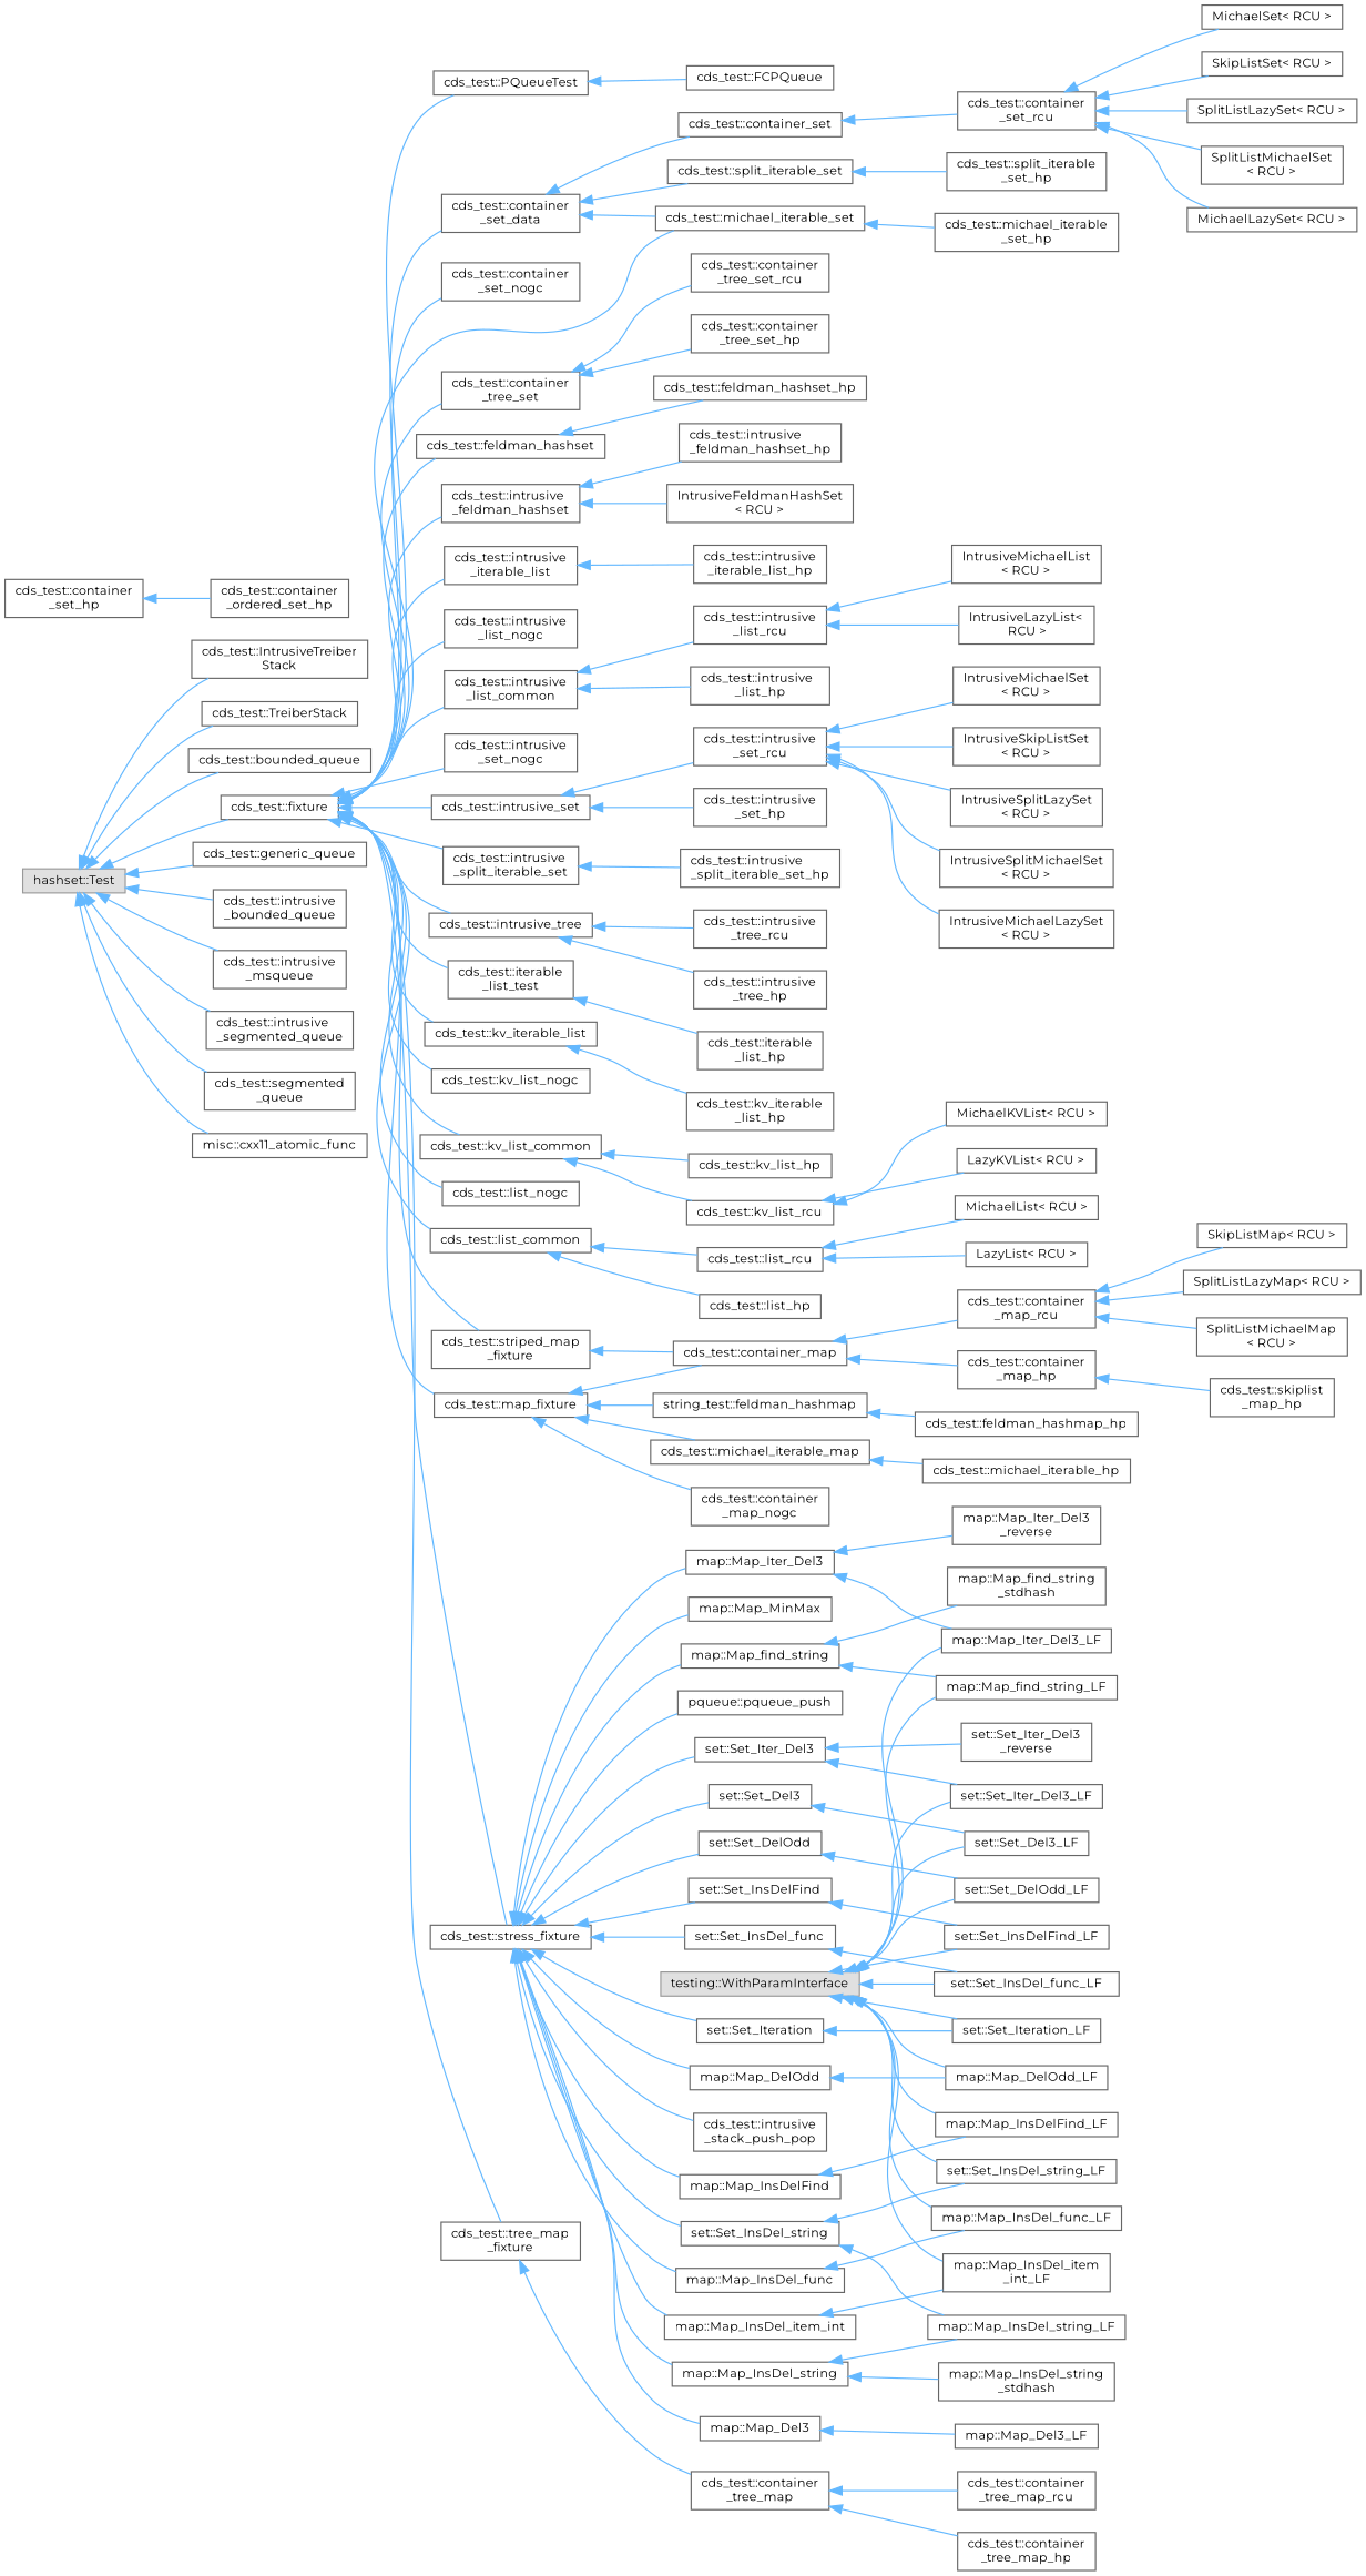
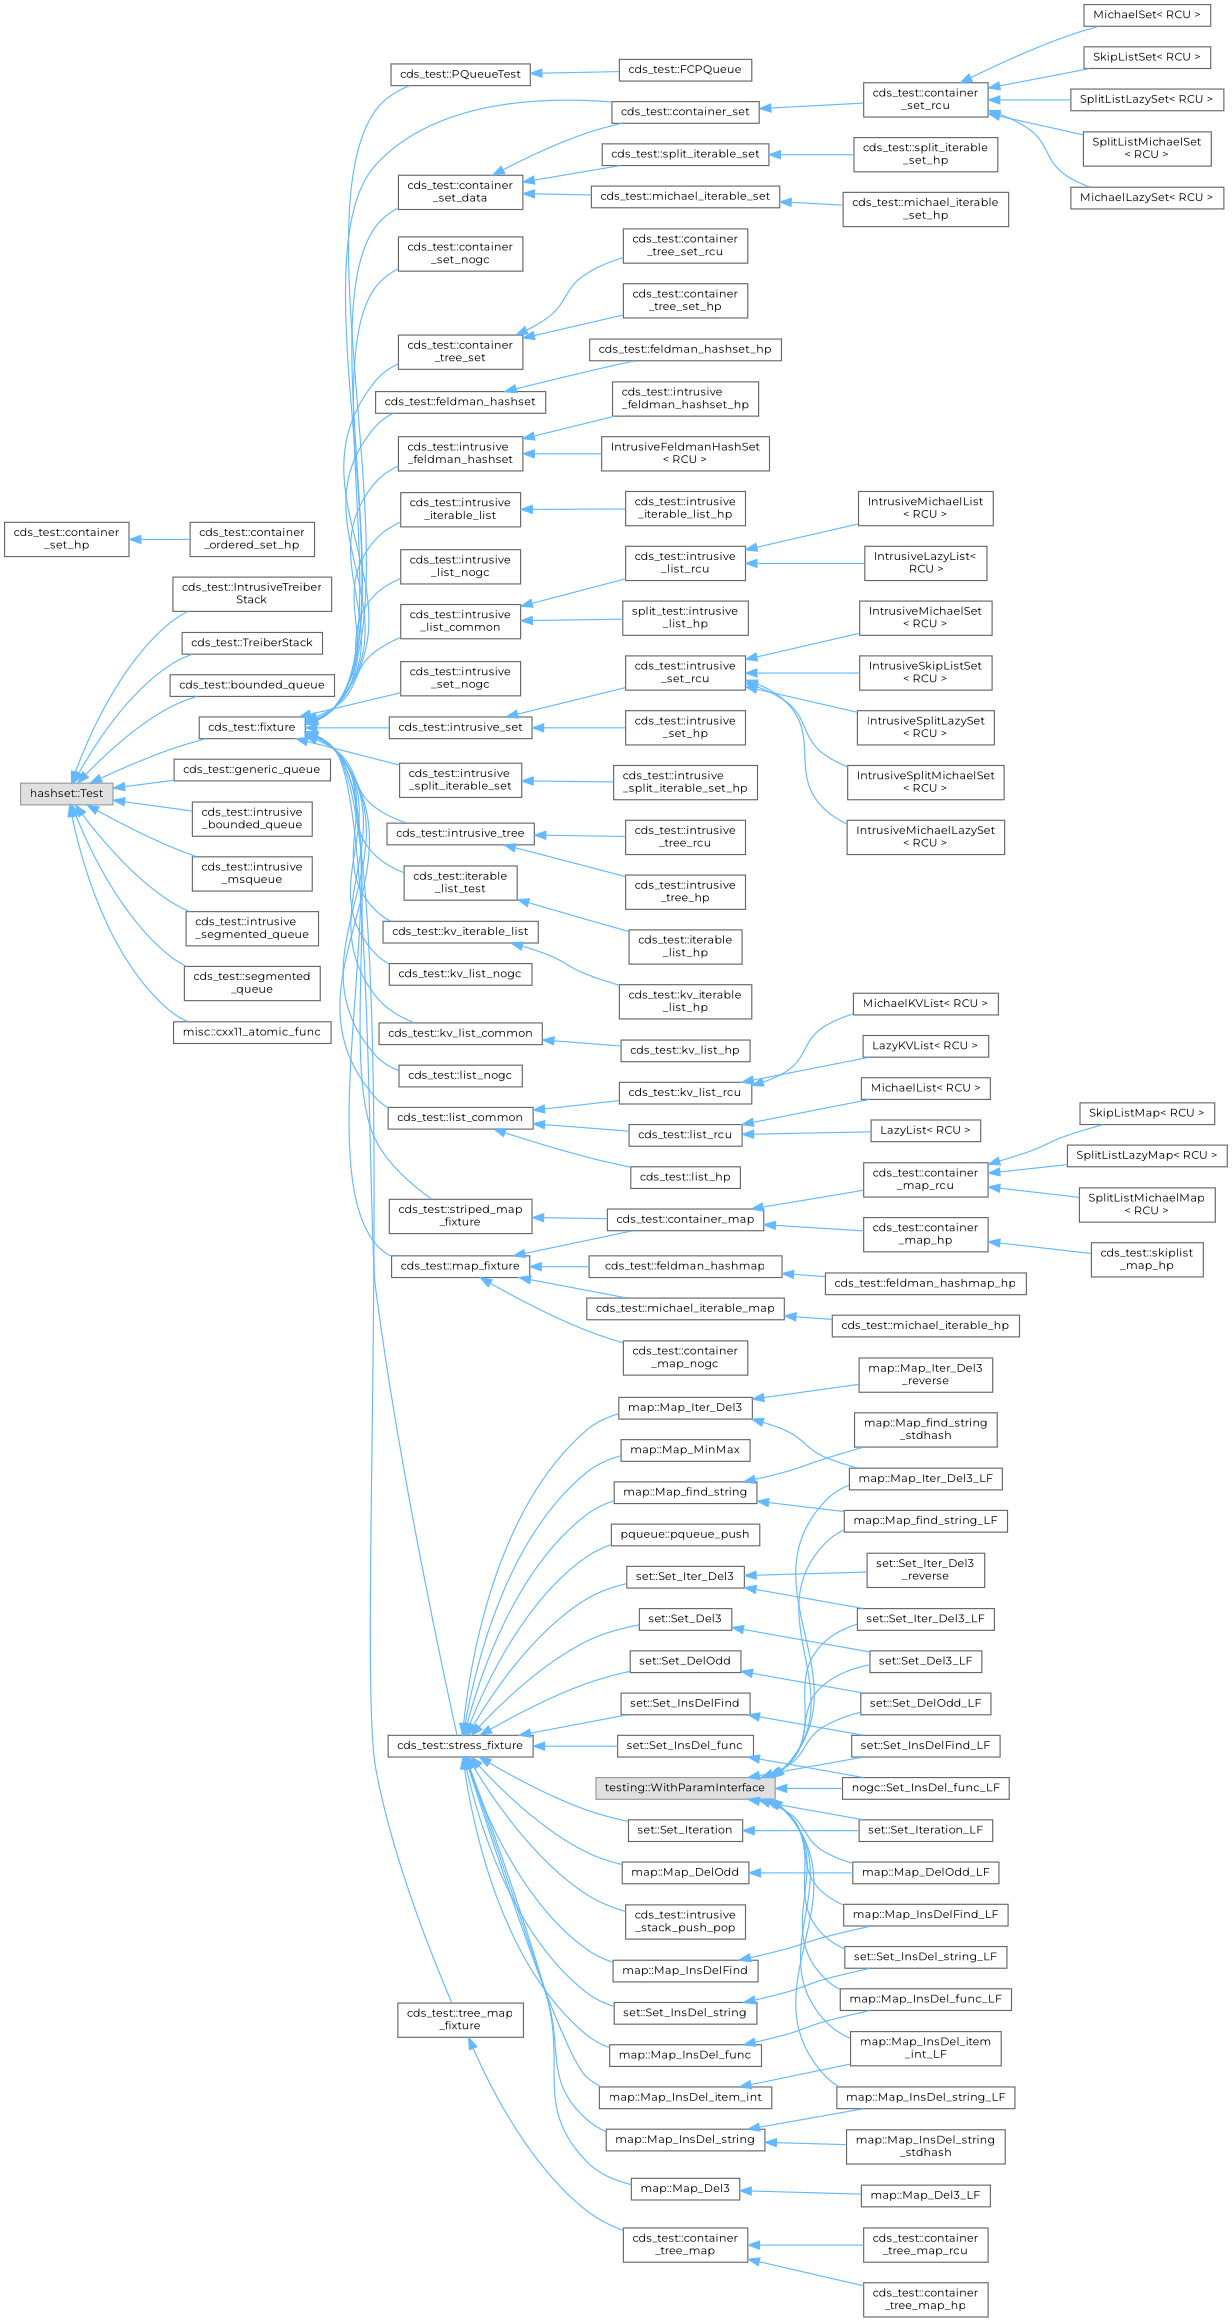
  digraph {
    fontname=Montserrat
    rankdir=LR
    node [color=grey40 fillcolor=white fontname=Montserrat fontsize=10 shape=box style=filled]
    edge [color=steelblue1 dir=back fontname=Montserrat fontsize=10 labelfontname=Helvetica labelfontsize=10 style=solid]
    n1 [color=grey60 fillcolor="#E0E0E0" height=0.2 label="hashset::Test" width=0.4]
    n2 [height=0.2 label="cds_test::IntrusiveTreiber\lStack" width=0.4]
    n3 [height=0.2 label="cds_test::TreiberStack" width=0.4]
    n4 [height=0.2 label="cds_test::bounded_queue" width=0.4]
    n5 [height=0.2 label="cds_test::fixture" width=0.4]
    n6 [height=0.2 label="cds_test::generic_queue" width=0.4]
    n7 [height=0.2 label="cds_test::intrusive\l_bounded_queue" width=0.4]
    n8 [height=0.2 label="cds_test::intrusive\l_msqueue" width=0.4]
    n9 [height=0.2 label="cds_test::intrusive\l_segmented_queue" width=0.4]
    n10 [height=0.2 label="cds_test::segmented\l_queue" width=0.4]
    n11 [height=0.2 label="misc::cxx11_atomic_func" width=0.4]
    n12 [height=0.2 label="cds_test::PQueueTest" width=0.4]
    n13 [height=0.2 label="cds_test::container_set" width=0.4]
    n14 [height=0.2 label="cds_test::container\l_set_data" width=0.4]
    n15 [height=0.2 label="cds_test::container\l_set_nogc" width=0.4]
    n16 [height=0.2 label="cds_test::container\l_tree_set" width=0.4]
    n17 [height=0.2 label="cds_test::feldman_hashset" width=0.4]
    n18 [height=0.2 label="cds_test::intrusive\l_feldman_hashset" width=0.4]
    n19 [height=0.2 label="cds_test::intrusive\l_iterable_list" width=0.4]
    n20 [height=0.2 label="cds_test::intrusive\l_list_common" width=0.4]
    n21 [height=0.2 label="cds_test::intrusive\l_list_nogc" width=0.4]
    n22 [height=0.2 label="cds_test::intrusive_set" width=0.4]
    n23 [height=0.2 label="cds_test::intrusive\l_set_nogc" width=0.4]
    n24 [height=0.2 label="cds_test::intrusive\l_split_iterable_set" width=0.4]
    n25 [height=0.2 label="cds_test::intrusive_tree" width=0.4]
    n26 [height=0.2 label="cds_test::iterable\l_list_test" width=0.4]
    n27 [height=0.2 label="cds_test::kv_iterable_list" width=0.4]
    n28 [height=0.2 label="cds_test::kv_list_common" width=0.4]
    n29 [height=0.2 label="cds_test::kv_list_nogc" width=0.4]
    n30 [height=0.2 label="cds_test::list_common" width=0.4]
    n31 [height=0.2 label="cds_test::list_nogc" width=0.4]
    n32 [height=0.2 label="cds_test::map_fixture" width=0.4]
    n33 [height=0.2 label="cds_test::stress_fixture" width=0.4]
    n34 [height=0.2 label="cds_test::striped_map\l_fixture" width=0.4]
    n35 [height=0.2 label="cds_test::tree_map\l_fixture" width=0.4]
    n36 [height=0.2 label="cds_test::FCPQueue" width=0.4]
    n37 [height=0.2 label="cds_test::container\l_set_rcu" width=0.4]
    n38 [height=0.2 label="cds_test::michael_iterable_set" width=0.4]
    n39 [height=0.2 label="cds_test::split_iterable_set" width=0.4]
    n40 [height=0.2 label="cds_test::container\l_tree_set_hp" width=0.4]
    n41 [height=0.2 label="cds_test::container\l_tree_set_rcu" width=0.4]
    n42 [height=0.2 label="cds_test::feldman_hashset_hp" width=0.4]
    n43 [height=0.2 label="IntrusiveFeldmanHashSet\l\< RCU \>" width=0.4]
    n44 [height=0.2 label="cds_test::intrusive\l_feldman_hashset_hp" width=0.4]
    n45 [height=0.2 label="cds_test::intrusive\l_iterable_list_hp" width=0.4]
-   n46 [height=0.2 label="cds_test::intrusive\l_list_hp" width=0.4]
+   n46 [height=0.2 label="split_test::intrusive\l_list_hp" width=0.4]
    n47 [height=0.2 label="cds_test::intrusive\l_list_rcu" width=0.4]
    n48 [height=0.2 label="cds_test::intrusive\l_set_hp" width=0.4]
    n49 [height=0.2 label="cds_test::intrusive\l_set_rcu" width=0.4]
    n50 [height=0.2 label="cds_test::intrusive\l_split_iterable_set_hp" width=0.4]
    n51 [height=0.2 label="cds_test::intrusive\l_tree_hp" width=0.4]
    n52 [height=0.2 label="cds_test::intrusive\l_tree_rcu" width=0.4]
    n53 [height=0.2 label="cds_test::iterable\l_list_hp" width=0.4]
    n54 [height=0.2 label="cds_test::kv_iterable\l_list_hp" width=0.4]
    n55 [height=0.2 label="cds_test::kv_list_hp" width=0.4]
    n56 [height=0.2 label="cds_test::kv_list_rcu" width=0.4]
    n57 [height=0.2 label="cds_test::list_hp" width=0.4]
    n58 [height=0.2 label="cds_test::list_rcu" width=0.4]
    n59 [height=0.2 label="cds_test::container_map" width=0.4]
    n60 [height=0.2 label="cds_test::container\l_map_nogc" width=0.4]
-   n61 [height=0.2 label="string_test::feldman_hashmap" width=0.4]
+   n61 [height=0.2 label="cds_test::feldman_hashmap" width=0.4]
    n62 [height=0.2 label="cds_test::michael_iterable_map" width=0.4]
    n63 [height=0.2 label="cds_test::intrusive\l_stack_push_pop" width=0.4]
    n64 [height=0.2 label="map::Map_Del3" width=0.4]
    n65 [height=0.2 label="map::Map_DelOdd" width=0.4]
    n66 [height=0.2 label="map::Map_InsDelFind" width=0.4]
    n67 [height=0.2 label="map::Map_InsDel_func" width=0.4]
    n68 [height=0.2 label="map::Map_InsDel_item_int" width=0.4]
    n69 [height=0.2 label="map::Map_InsDel_string" width=0.4]
    n70 [height=0.2 label="map::Map_Iter_Del3" width=0.4]
    n71 [height=0.2 label="map::Map_MinMax" width=0.4]
    n72 [height=0.2 label="map::Map_find_string" width=0.4]
    n73 [height=0.2 label="pqueue::pqueue_push" width=0.4]
    n74 [height=0.2 label="set::Set_Del3" width=0.4]
    n75 [height=0.2 label="set::Set_DelOdd" width=0.4]
    n76 [height=0.2 label="set::Set_InsDelFind" width=0.4]
    n77 [height=0.2 label="set::Set_InsDel_func" width=0.4]
    n78 [height=0.2 label="set::Set_InsDel_string" width=0.4]
    n79 [height=0.2 label="set::Set_Iter_Del3" width=0.4]
    n80 [height=0.2 label="set::Set_Iteration" width=0.4]
    n81 [height=0.2 label="cds_test::container\l_tree_map" width=0.4]
    n82 [height=0.2 label="cds_test::container\l_set_hp" width=0.4]
    n83 [height=0.2 label="cds_test::container\l_ordered_set_hp" width=0.4]
    n84 [height=0.2 label="MichaelLazySet\< RCU \>" width=0.4]
    n85 [height=0.2 label="MichaelSet\< RCU \>" width=0.4]
    n86 [height=0.2 label="SkipListSet\< RCU \>" width=0.4]
    n87 [height=0.2 label="SplitListLazySet\< RCU \>" width=0.4]
    n88 [height=0.2 label="SplitListMichaelSet\l\< RCU \>" width=0.4]
    n89 [height=0.2 label="cds_test::michael_iterable\l_set_hp" width=0.4]
    n90 [height=0.2 label="cds_test::split_iterable\l_set_hp" width=0.4]
    n91 [height=0.2 label="IntrusiveLazyList\<\l RCU \>" width=0.4]
    n92 [height=0.2 label="IntrusiveMichaelList\l\< RCU \>" width=0.4]
    n93 [height=0.2 label="IntrusiveMichaelLazySet\l\< RCU \>" width=0.4]
    n94 [height=0.2 label="IntrusiveMichaelSet\l\< RCU \>" width=0.4]
    n95 [height=0.2 label="IntrusiveSkipListSet\l\< RCU \>" width=0.4]
    n96 [height=0.2 label="IntrusiveSplitLazySet\l\< RCU \>" width=0.4]
    n97 [height=0.2 label="IntrusiveSplitMichaelSet\l\< RCU \>" width=0.4]
    n98 [height=0.2 label="LazyKVList\< RCU \>" width=0.4]
    n99 [height=0.2 label="MichaelKVList\< RCU \>" width=0.4]
    n100 [height=0.2 label="LazyList\< RCU \>" width=0.4]
    n101 [height=0.2 label="MichaelList\< RCU \>" width=0.4]
    n102 [height=0.2 label="cds_test::container\l_map_hp" width=0.4]
    n103 [height=0.2 label="cds_test::container\l_map_rcu" width=0.4]
    n104 [height=0.2 label="cds_test::feldman_hashmap_hp" width=0.4]
    n105 [height=0.2 label="cds_test::michael_iterable_hp" width=0.4]
    n106 [height=0.2 label="cds_test::skiplist\l_map_hp" width=0.4]
    n107 [height=0.2 label="SkipListMap\< RCU \>" width=0.4]
    n108 [height=0.2 label="SplitListLazyMap\< RCU \>" width=0.4]
    n109 [height=0.2 label="SplitListMichaelMap\l\< RCU \>" width=0.4]
    n110 [height=0.2 label="map::Map_Del3_LF" width=0.4]
    n111 [height=0.2 label="map::Map_DelOdd_LF" width=0.4]
    n112 [height=0.2 label="map::Map_InsDelFind_LF" width=0.4]
    n113 [height=0.2 label="map::Map_InsDel_func_LF" width=0.4]
    n114 [height=0.2 label="map::Map_InsDel_item\l_int_LF" width=0.4]
    n115 [height=0.2 label="map::Map_InsDel_string_LF" width=0.4]
    n116 [height=0.2 label="map::Map_InsDel_string\l_stdhash" width=0.4]
    n117 [height=0.2 label="map::Map_Iter_Del3_LF" width=0.4]
    n118 [height=0.2 label="map::Map_Iter_Del3\l_reverse" width=0.4]
    n119 [height=0.2 label="map::Map_find_string_LF" width=0.4]
    n120 [height=0.2 label="map::Map_find_string\l_stdhash" width=0.4]
    n121 [height=0.2 label="set::Set_Del3_LF" width=0.4]
    n122 [height=0.2 label="set::Set_DelOdd_LF" width=0.4]
    n123 [height=0.2 label="set::Set_InsDelFind_LF" width=0.4]
-   n124 [height=0.2 label="set::Set_InsDel_func_LF" width=0.4]
+   n124 [height=0.2 label="nogc::Set_InsDel_func_LF" width=0.4]
    n125 [height=0.2 label="set::Set_InsDel_string_LF" width=0.4]
    n126 [height=0.2 label="set::Set_Iter_Del3_LF" width=0.4]
    n127 [height=0.2 label="set::Set_Iter_Del3\l_reverse" width=0.4]
    n128 [height=0.2 label="set::Set_Iteration_LF" width=0.4]
    n129 [height=0.2 label="cds_test::container\l_tree_map_hp" width=0.4]
    n130 [height=0.2 label="cds_test::container\l_tree_map_rcu" width=0.4]
    n131 [color=grey60 fillcolor="#E0E0E0" height=0.2 label="testing::WithParamInterface" width=0.4]
    n1 -> n2
    n1 -> n3
    n1 -> n4
    n1 -> n5
    n1 -> n6
    n1 -> n7
    n1 -> n8
    n1 -> n9
    n1 -> n10
    n1 -> n11
    n5 -> n12
-   n5 -> n38
+   n5 -> n13
    n5 -> n14
    n5 -> n15
    n5 -> n16
    n5 -> n17
    n5 -> n18
    n5 -> n19
    n5 -> n20
    n5 -> n21
    n5 -> n22
    n5 -> n23
    n5 -> n24
    n5 -> n25
    n5 -> n26
    n5 -> n27
    n5 -> n28
    n5 -> n29
    n5 -> n30
    n5 -> n31
    n5 -> n32
    n5 -> n33
    n5 -> n34
    n5 -> n35
    n12 -> n36
    n13 -> n37
    n14 -> n13
    n14 -> n38
    n14 -> n39
    n16 -> n40
    n16 -> n41
    n17 -> n42
    n18 -> n43
    n18 -> n44
    n19 -> n45
    n20 -> n46
    n20 -> n47
    n22 -> n48
    n22 -> n49
    n24 -> n50
    n25 -> n51
    n25 -> n52
    n26 -> n53
    n27 -> n54
    n28 -> n55
-   n28 -> n56
+   n30 -> n56
    n30 -> n57
    n30 -> n58
    n32 -> n59
    n32 -> n60
    n32 -> n61
    n32 -> n62
    n33 -> n63
    n33 -> n64
    n33 -> n65
    n33 -> n66
    n33 -> n67
    n33 -> n68
    n33 -> n69
    n33 -> n70
    n33 -> n71
    n33 -> n72
    n33 -> n73
    n33 -> n74
    n33 -> n75
    n33 -> n76
    n33 -> n77
    n33 -> n78
    n33 -> n79
    n33 -> n80
    n34 -> n59
    n35 -> n81
    n37 -> n84
    n37 -> n85
    n37 -> n86
    n37 -> n87
    n37 -> n88
    n38 -> n89
    n39 -> n90
    n47 -> n91
    n47 -> n92
    n49 -> n93
    n49 -> n94
    n49 -> n95
    n49 -> n96
    n49 -> n97
    n56 -> n98
    n56 -> n99
    n58 -> n100
    n58 -> n101
    n59 -> n102
    n59 -> n103
    n61 -> n104
    n62 -> n105
    n64 -> n110
    n65 -> n111
    n66 -> n112
    n67 -> n113
    n68 -> n114
    n69 -> n115
    n69 -> n116
    n70 -> n117
    n70 -> n118
    n72 -> n119
    n72 -> n120
    n74 -> n121
    n75 -> n122
    n76 -> n123
    n77 -> n124
    n78 -> n125
    n79 -> n126
    n79 -> n127
    n80 -> n128
    n81 -> n129
    n81 -> n130
    n82 -> n83
    n102 -> n106
    n103 -> n107
    n103 -> n108
    n103 -> n109
    n131 -> n111
    n131 -> n112
    n131 -> n113
    n131 -> n114
-   n78 -> n115
+   n131 -> n115
    n131 -> n117
    n131 -> n119
    n131 -> n121
    n131 -> n122
    n131 -> n123
    n131 -> n124
    n131 -> n125
    n131 -> n126
    n131 -> n128
  }
